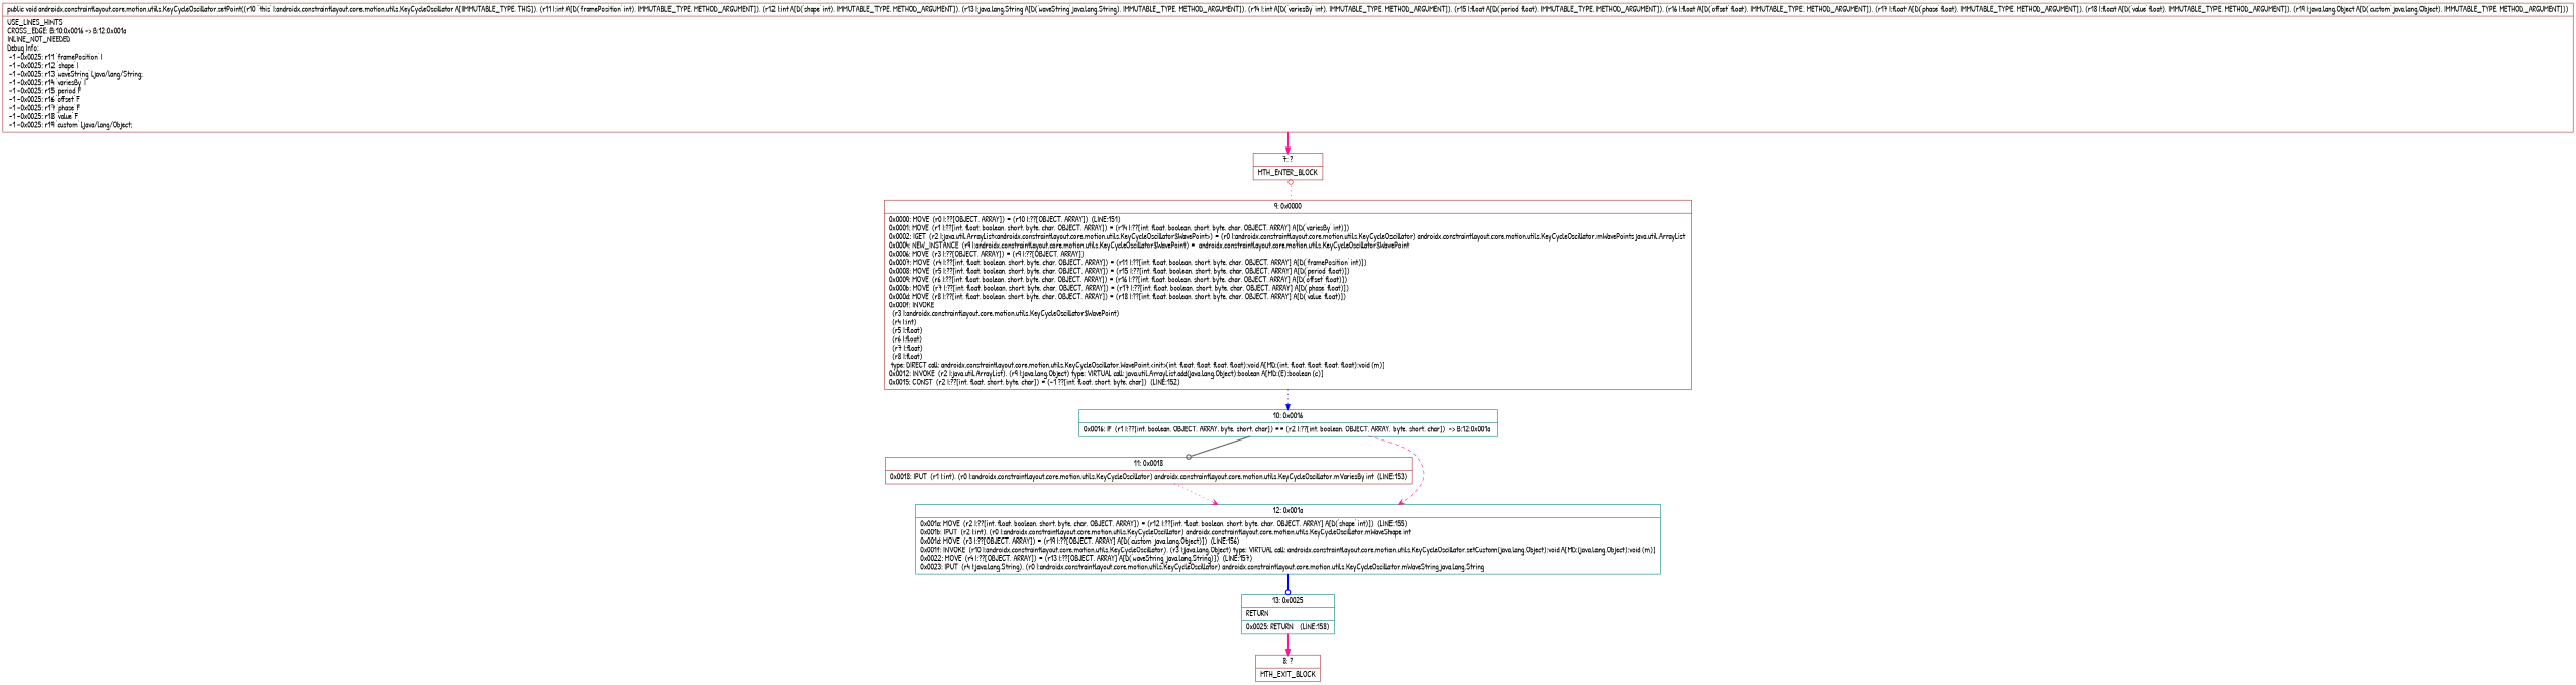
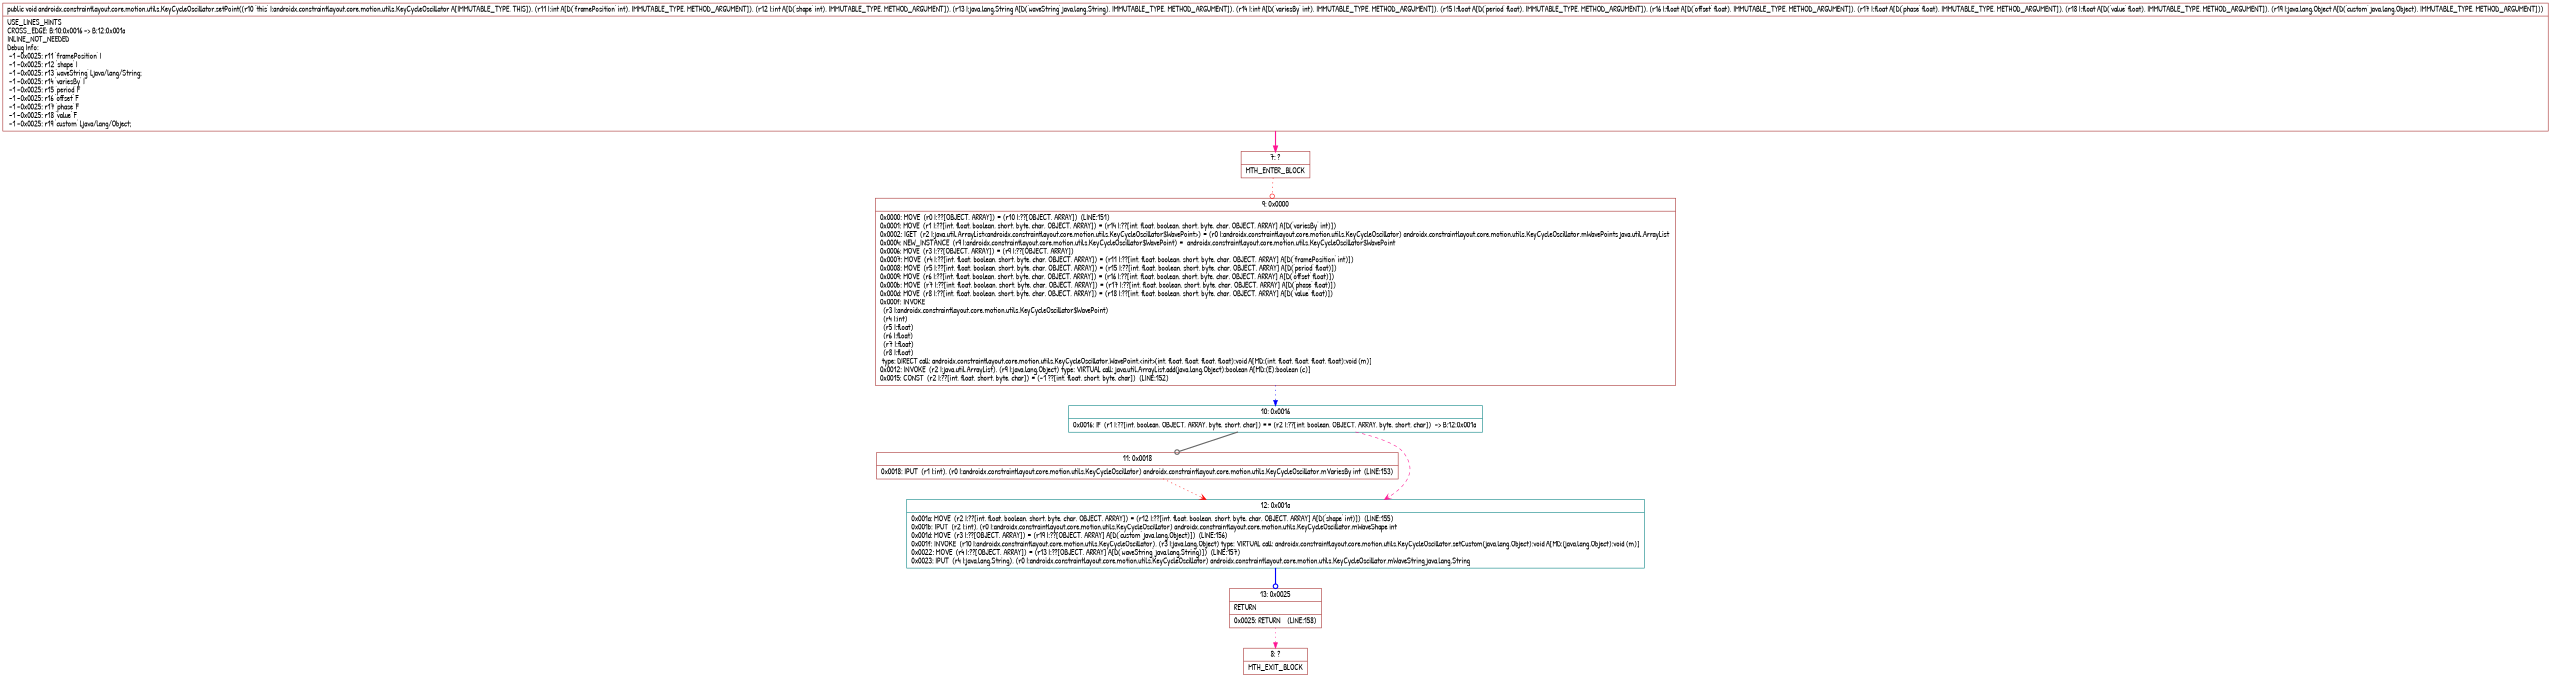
  digraph {
    fontname="Patrick Hand"
    node [color=brown fontname="Patrick Hand" shape=record]
    edge [arrowhead=odot color=deeppink fontname="Patrick Hand" style=dotted]
    n1 [label="{7\:\ ?|MTH_ENTER_BLOCK\l}"]
    n2 [label="{9\:\ 0x0000|0x0000: MOVE  (r0 I:??[OBJECT, ARRAY]) = (r10 I:??[OBJECT, ARRAY])  (LINE:151)\l0x0001: MOVE  (r1 I:??[int, float, boolean, short, byte, char, OBJECT, ARRAY]) = (r14 I:??[int, float, boolean, short, byte, char, OBJECT, ARRAY] A[D('variesBy' int)]) \l0x0002: IGET  (r2 I:java.util.ArrayList\<androidx.constraintlayout.core.motion.utils.KeyCycleOscillator$WavePoint\>) = (r0 I:androidx.constraintlayout.core.motion.utils.KeyCycleOscillator) androidx.constraintlayout.core.motion.utils.KeyCycleOscillator.mWavePoints java.util.ArrayList \l0x0004: NEW_INSTANCE  (r9 I:androidx.constraintlayout.core.motion.utils.KeyCycleOscillator$WavePoint) =  androidx.constraintlayout.core.motion.utils.KeyCycleOscillator$WavePoint \l0x0006: MOVE  (r3 I:??[OBJECT, ARRAY]) = (r9 I:??[OBJECT, ARRAY]) \l0x0007: MOVE  (r4 I:??[int, float, boolean, short, byte, char, OBJECT, ARRAY]) = (r11 I:??[int, float, boolean, short, byte, char, OBJECT, ARRAY] A[D('framePosition' int)]) \l0x0008: MOVE  (r5 I:??[int, float, boolean, short, byte, char, OBJECT, ARRAY]) = (r15 I:??[int, float, boolean, short, byte, char, OBJECT, ARRAY] A[D('period' float)]) \l0x0009: MOVE  (r6 I:??[int, float, boolean, short, byte, char, OBJECT, ARRAY]) = (r16 I:??[int, float, boolean, short, byte, char, OBJECT, ARRAY] A[D('offset' float)]) \l0x000b: MOVE  (r7 I:??[int, float, boolean, short, byte, char, OBJECT, ARRAY]) = (r17 I:??[int, float, boolean, short, byte, char, OBJECT, ARRAY] A[D('phase' float)]) \l0x000d: MOVE  (r8 I:??[int, float, boolean, short, byte, char, OBJECT, ARRAY]) = (r18 I:??[int, float, boolean, short, byte, char, OBJECT, ARRAY] A[D('value' float)]) \l0x000f: INVOKE  \l  (r3 I:androidx.constraintlayout.core.motion.utils.KeyCycleOscillator$WavePoint)\l  (r4 I:int)\l  (r5 I:float)\l  (r6 I:float)\l  (r7 I:float)\l  (r8 I:float)\l type: DIRECT call: androidx.constraintlayout.core.motion.utils.KeyCycleOscillator.WavePoint.\<init\>(int, float, float, float, float):void A[MD:(int, float, float, float, float):void (m)]\l0x0012: INVOKE  (r2 I:java.util.ArrayList), (r9 I:java.lang.Object) type: VIRTUAL call: java.util.ArrayList.add(java.lang.Object):boolean A[MD:(E):boolean (c)]\l0x0015: CONST  (r2 I:??[int, float, short, byte, char]) = (\-1 ??[int, float, short, byte, char])  (LINE:152)\l}"]
    n3 [color=teal label="{10\:\ 0x0016|0x0016: IF  (r1 I:??[int, boolean, OBJECT, ARRAY, byte, short, char]) == (r2 I:??[int, boolean, OBJECT, ARRAY, byte, short, char])  \-\> B:12:0x001a \l}"]
    n4 [label="{11\:\ 0x0018|0x0018: IPUT  (r1 I:int), (r0 I:androidx.constraintlayout.core.motion.utils.KeyCycleOscillator) androidx.constraintlayout.core.motion.utils.KeyCycleOscillator.mVariesBy int  (LINE:153)\l}"]
    n5 [color=teal label="{12\:\ 0x001a|0x001a: MOVE  (r2 I:??[int, float, boolean, short, byte, char, OBJECT, ARRAY]) = (r12 I:??[int, float, boolean, short, byte, char, OBJECT, ARRAY] A[D('shape' int)])  (LINE:155)\l0x001b: IPUT  (r2 I:int), (r0 I:androidx.constraintlayout.core.motion.utils.KeyCycleOscillator) androidx.constraintlayout.core.motion.utils.KeyCycleOscillator.mWaveShape int \l0x001d: MOVE  (r3 I:??[OBJECT, ARRAY]) = (r19 I:??[OBJECT, ARRAY] A[D('custom' java.lang.Object)])  (LINE:156)\l0x001f: INVOKE  (r10 I:androidx.constraintlayout.core.motion.utils.KeyCycleOscillator), (r3 I:java.lang.Object) type: VIRTUAL call: androidx.constraintlayout.core.motion.utils.KeyCycleOscillator.setCustom(java.lang.Object):void A[MD:(java.lang.Object):void (m)]\l0x0022: MOVE  (r4 I:??[OBJECT, ARRAY]) = (r13 I:??[OBJECT, ARRAY] A[D('waveString' java.lang.String)])  (LINE:157)\l0x0023: IPUT  (r4 I:java.lang.String), (r0 I:androidx.constraintlayout.core.motion.utils.KeyCycleOscillator) androidx.constraintlayout.core.motion.utils.KeyCycleOscillator.mWaveString java.lang.String \l}"]
-   n6 [color=teal label="{13\:\ 0x0025|RETURN\l|0x0025: RETURN    (LINE:158)\l}"]
+   n6 [label="{13\:\ 0x0025|RETURN\l|0x0025: RETURN    (LINE:158)\l}"]
    n7 [label="{8\:\ ?|MTH_EXIT_BLOCK\l}"]
    n8 [label="{public void androidx.constraintlayout.core.motion.utils.KeyCycleOscillator.setPoint((r10 'this' I:androidx.constraintlayout.core.motion.utils.KeyCycleOscillator A[IMMUTABLE_TYPE, THIS]), (r11 I:int A[D('framePosition' int), IMMUTABLE_TYPE, METHOD_ARGUMENT]), (r12 I:int A[D('shape' int), IMMUTABLE_TYPE, METHOD_ARGUMENT]), (r13 I:java.lang.String A[D('waveString' java.lang.String), IMMUTABLE_TYPE, METHOD_ARGUMENT]), (r14 I:int A[D('variesBy' int), IMMUTABLE_TYPE, METHOD_ARGUMENT]), (r15 I:float A[D('period' float), IMMUTABLE_TYPE, METHOD_ARGUMENT]), (r16 I:float A[D('offset' float), IMMUTABLE_TYPE, METHOD_ARGUMENT]), (r17 I:float A[D('phase' float), IMMUTABLE_TYPE, METHOD_ARGUMENT]), (r18 I:float A[D('value' float), IMMUTABLE_TYPE, METHOD_ARGUMENT]), (r19 I:java.lang.Object A[D('custom' java.lang.Object), IMMUTABLE_TYPE, METHOD_ARGUMENT]))  | USE_LINES_HINTS\lCROSS_EDGE: B:10:0x0016 \-\> B:12:0x001a\lINLINE_NOT_NEEDED\lDebug Info:\l  \-1 \-0x0025: r11 'framePosition' I\l  \-1 \-0x0025: r12 'shape' I\l  \-1 \-0x0025: r13 'waveString' Ljava\/lang\/String;\l  \-1 \-0x0025: r14 'variesBy' I\l  \-1 \-0x0025: r15 'period' F\l  \-1 \-0x0025: r16 'offset' F\l  \-1 \-0x0025: r17 'phase' F\l  \-1 \-0x0025: r18 'value' F\l  \-1 \-0x0025: r19 'custom' Ljava\/lang\/Object;\l}"]
-   n2 -> n1 [color=red]
+   n1 -> n2 [color=red]
    n2 -> n3 [arrowhead=normal color=blue]
    n3 -> n4 [color=gray40 style=bold]
    n3 -> n5 [arrowhead=vee style=dashed]
-   n4 -> n5 [arrowhead=vee]
+   n4 -> n5 [arrowhead=vee color=red]
    n5 -> n6 [color=blue style=bold]
-   n6 -> n7 [arrowhead=normal style=bold]
+   n6 -> n7 [arrowhead=normal]
    n8 -> n1 [arrowhead=normal style=bold]
  }
